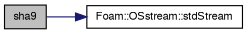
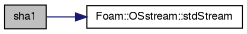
  digraph {
    rankdir=LR
    node [color=black fontname=FreeSans fontsize=10 shape=record]
-   n1 [fillcolor=grey75 fontcolor=black height=0.2 label=sha9 style=filled width=0.4]
+   n1 [fillcolor=grey75 fontcolor=black height=0.2 label=sha1 style=filled width=0.4]
    n2 [height=0.2 label="Foam::OSstream::stdStream" width=0.4]
    n1 -> n2 [color=midnightblue fontname=FreeSans fontsize=10 labelfontname=FreeSans labelfontsize=10 style=solid]
  }
